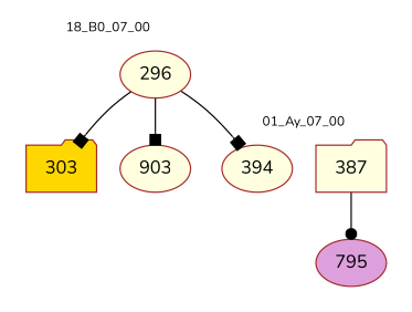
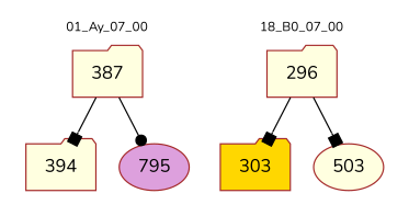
  digraph {
    fontname=Nunito
    node [color=brown fillcolor=lightyellow fontname=Nunito shape=folder style=filled]
    edge [arrowhead=box color=black fontname=Nunito]
    n1 [label=387]
-   n2 [label=394 shape=ellipse]
+   n2 [label=394]
    n3 [fillcolor=plum label=795 shape=ellipse]
-   n4 [label=296 shape=ellipse]
+   n4 [label=296]
    n5 [fillcolor=gold label=303]
-   n6 [label=903 shape=ellipse]
+   n6 [label=503 shape=ellipse]
    subgraph cluster_1 {
      color=white
      fontsize=10
      label="01_Ay_07_00"
      n1
      n2
      n3
    }
    subgraph cluster_2 {
      color=white
      fontsize=10
      label="18_B0_07_00"
      n4
      n5
      n6
    }
-   n4 -> n2
+   n1 -> n2
    n1 -> n3 [arrowhead=dot]
    n4 -> n5
    n4 -> n6
  }
